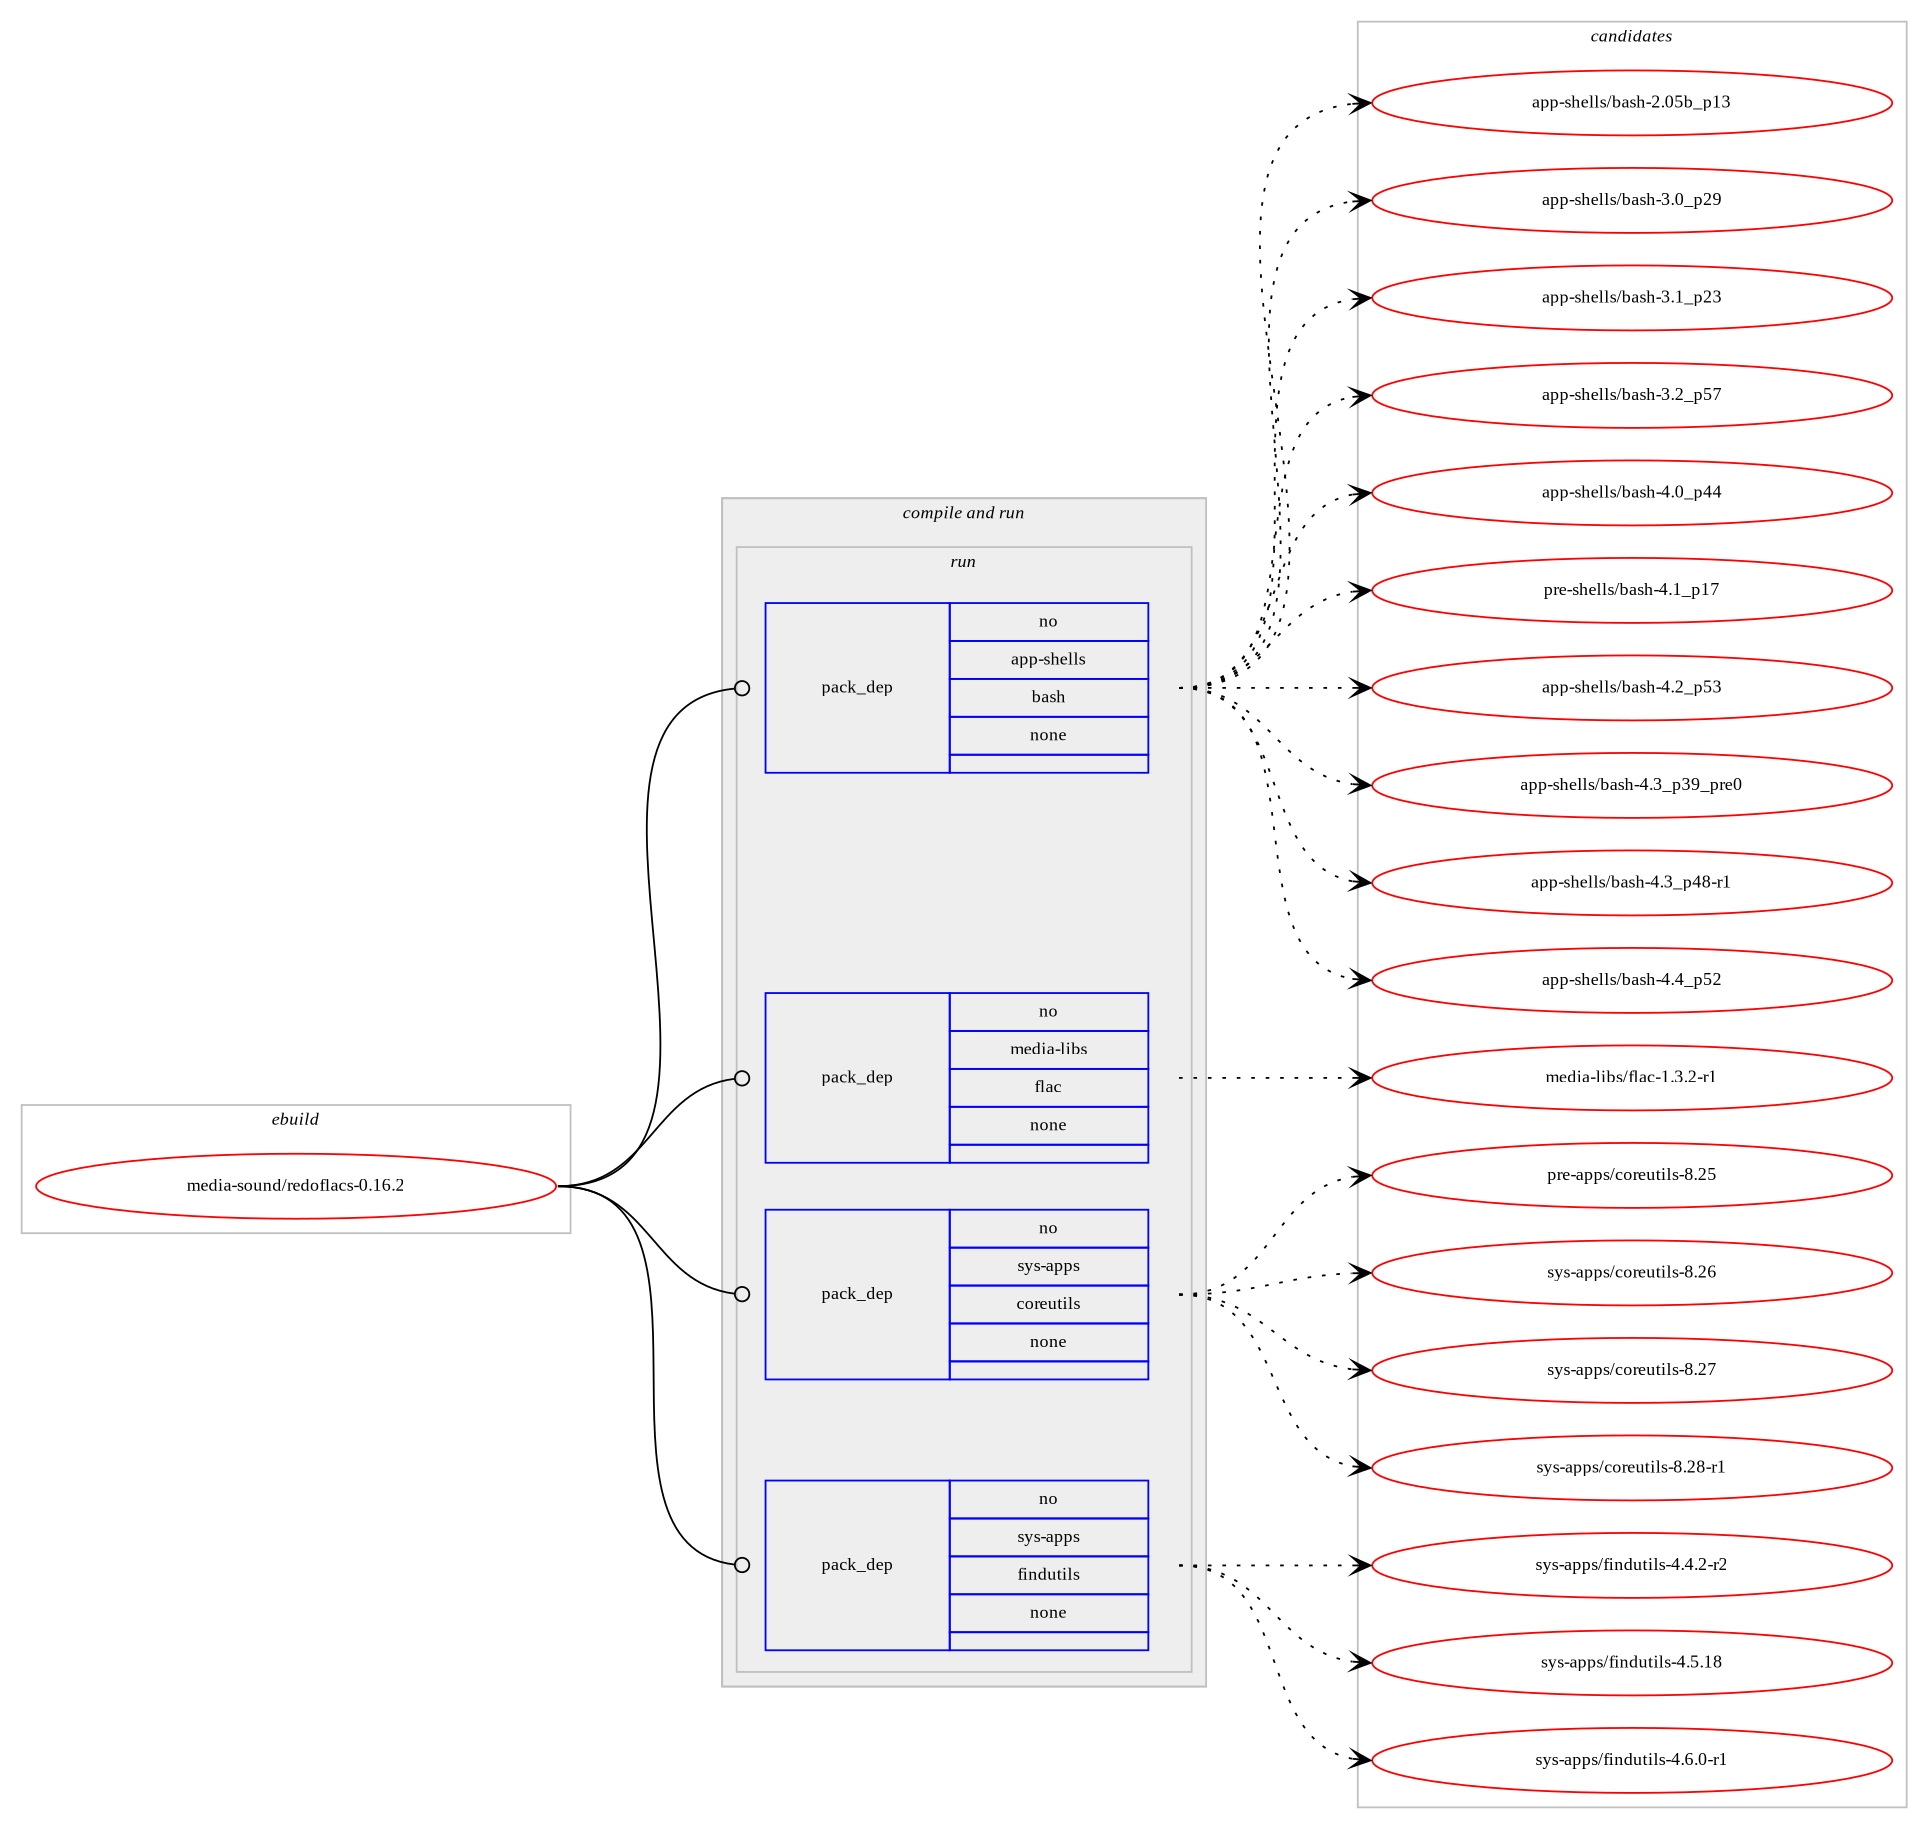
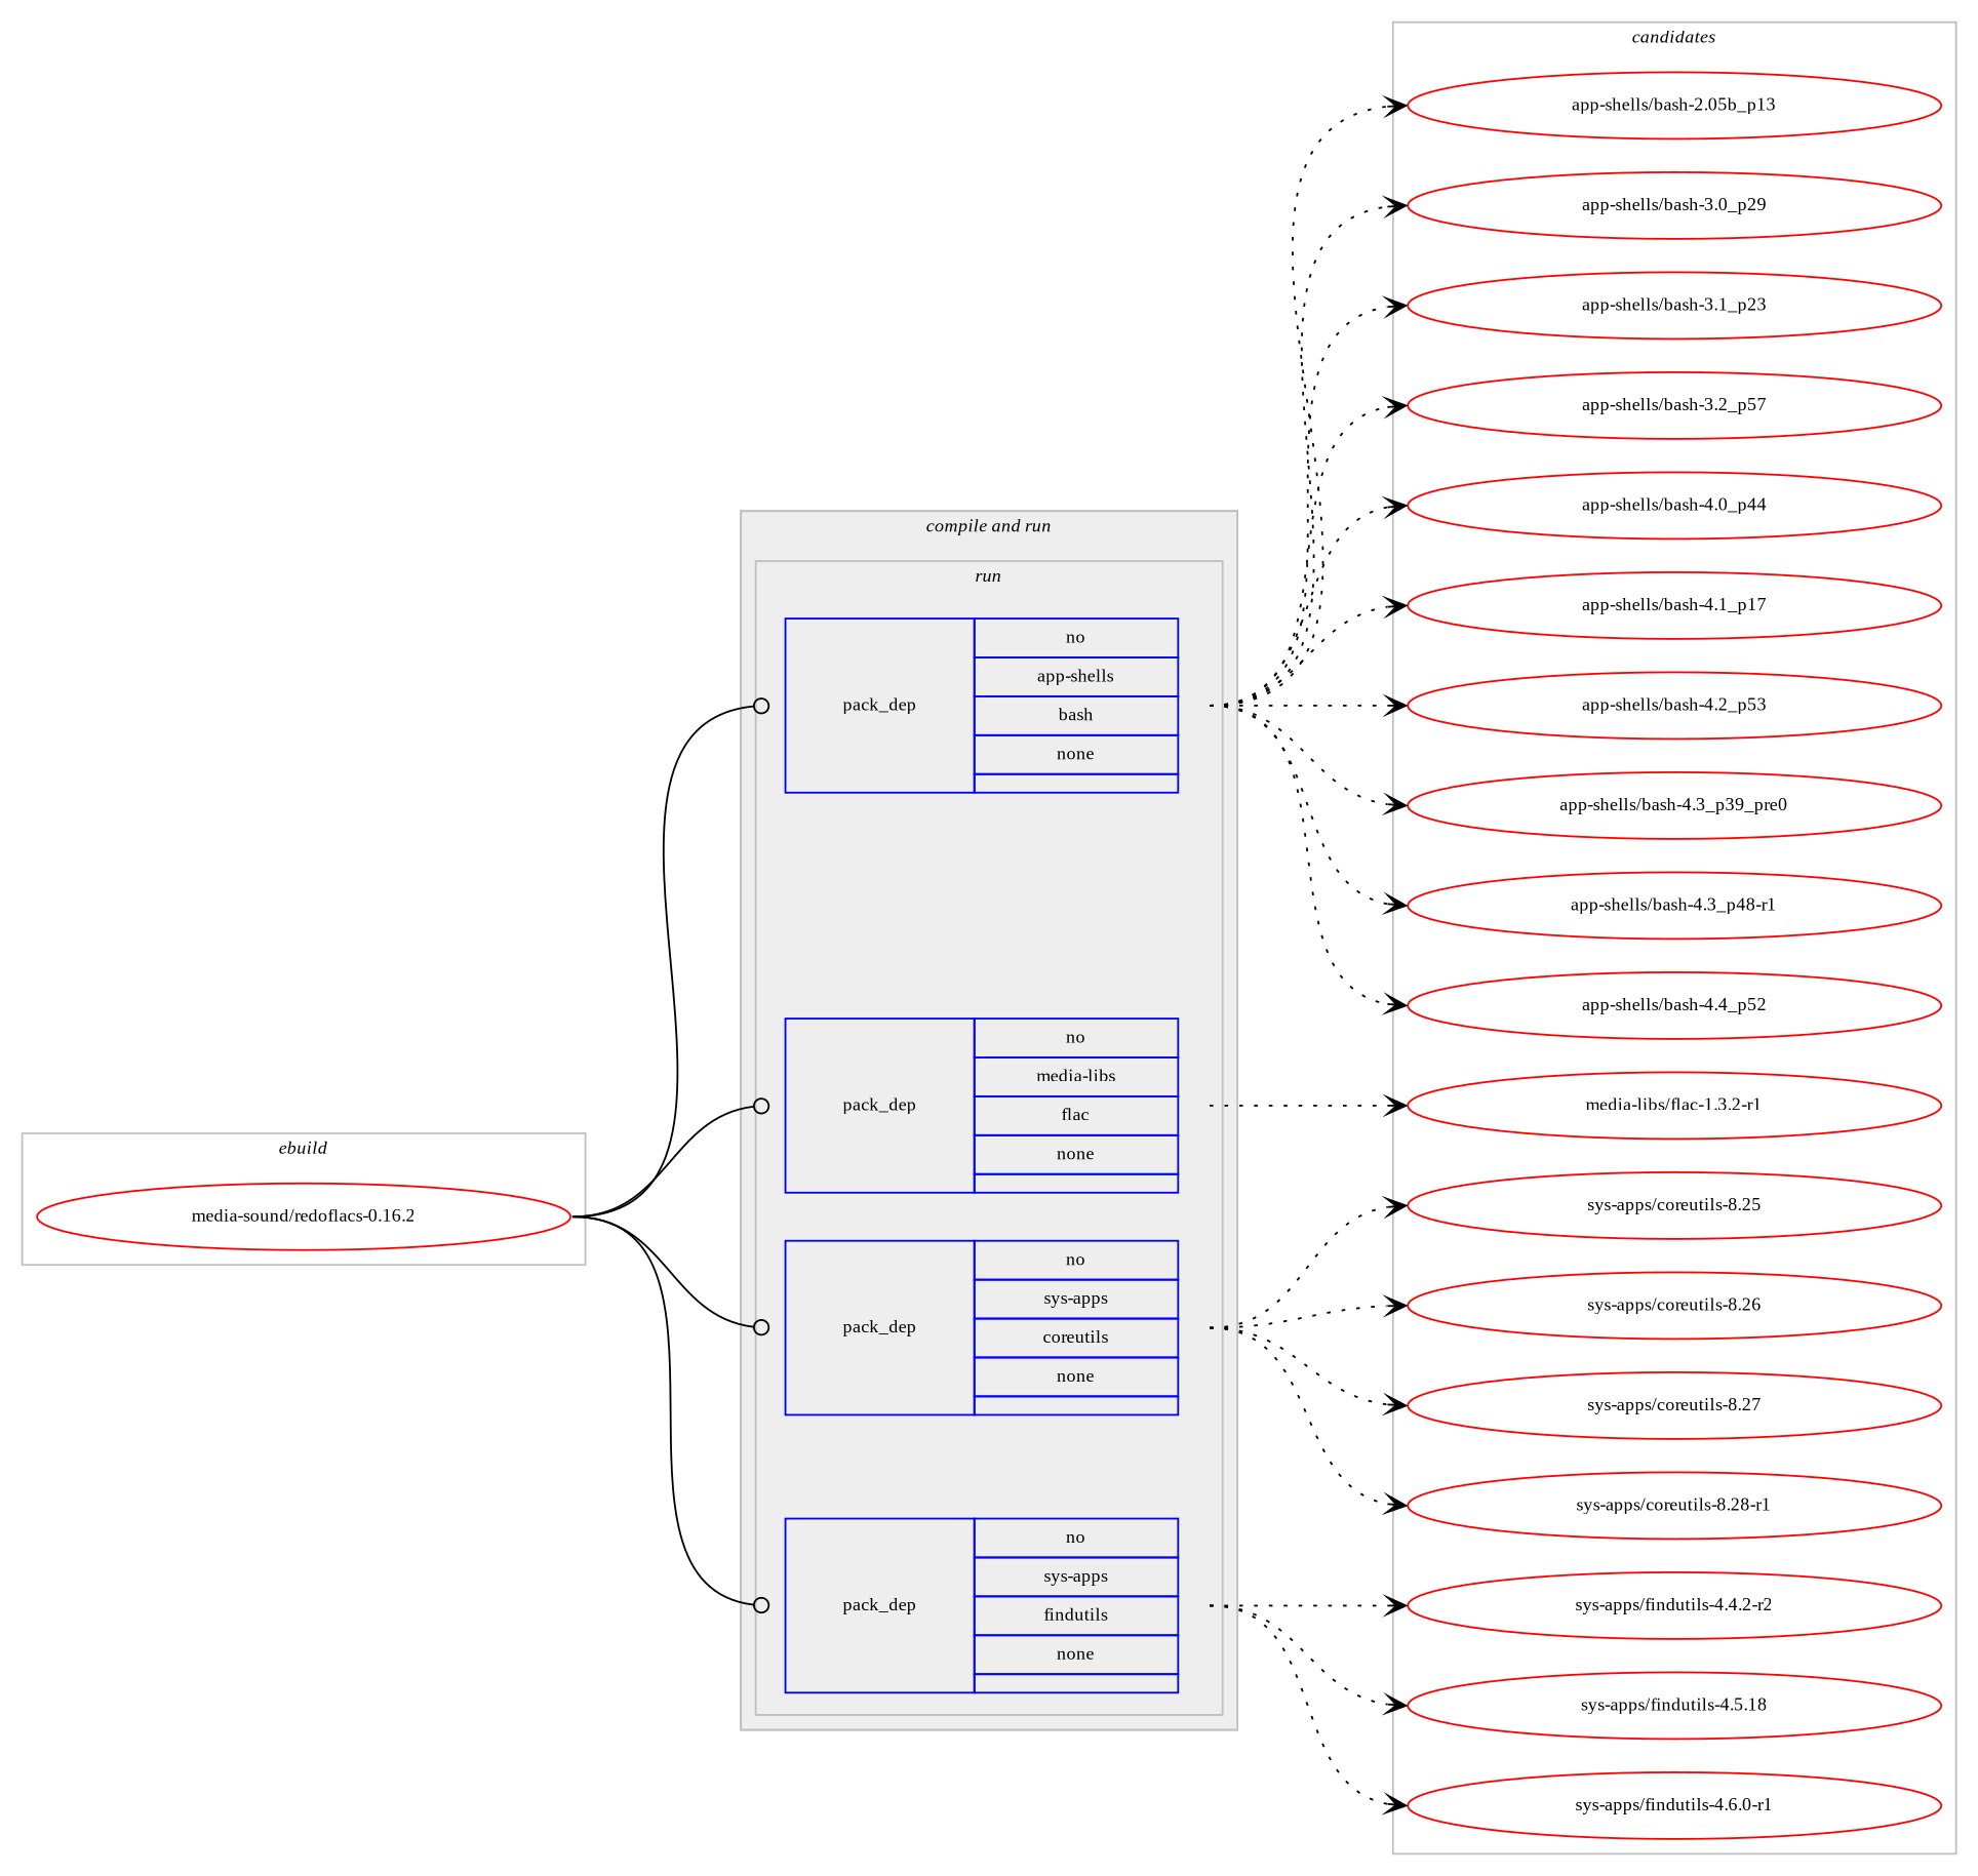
  digraph {
    compound=true
    concentrate=true
    fontname="Liberation Serif"
    fontsize=10
    newrank=true
    rankdir=LR
    ranksep=1.5
    node [color=red fontname="Liberation Serif" fontsize=10]
    edge [arrowhead=vee fontname="Liberation Serif" headport=w style=dotted tailport=e weight=100]
    n1 [label="media-sound/redoflacs-0.16.2" width=4]
    n2 [color=blue label=<<TABLE BORDER="0" CELLBORDER="1" CELLSPACING="0" CELLPADDING="4" WIDTH="220"><TR><TD ROWSPAN="6" CELLPADDING="30">pack_dep</TD></TR><TR><TD WIDTH="110">no</TD></TR><TR><TD>app-shells</TD></TR><TR><TD>bash</TD></TR><TR><TD>none</TD></TR><TR><TD></TD></TR></TABLE>> shape=none]
    n3 [color=blue label=<<TABLE BORDER="0" CELLBORDER="1" CELLSPACING="0" CELLPADDING="4" WIDTH="220"><TR><TD ROWSPAN="6" CELLPADDING="30">pack_dep</TD></TR><TR><TD WIDTH="110">no</TD></TR><TR><TD>media-libs</TD></TR><TR><TD>flac</TD></TR><TR><TD>none</TD></TR><TR><TD></TD></TR></TABLE>> shape=none]
    n4 [color=blue label=<<TABLE BORDER="0" CELLBORDER="1" CELLSPACING="0" CELLPADDING="4" WIDTH="220"><TR><TD ROWSPAN="6" CELLPADDING="30">pack_dep</TD></TR><TR><TD WIDTH="110">no</TD></TR><TR><TD>sys-apps</TD></TR><TR><TD>coreutils</TD></TR><TR><TD>none</TD></TR><TR><TD></TD></TR></TABLE>> shape=none]
    n5 [color=blue label=<<TABLE BORDER="0" CELLBORDER="1" CELLSPACING="0" CELLPADDING="4" WIDTH="220"><TR><TD ROWSPAN="6" CELLPADDING="30">pack_dep</TD></TR><TR><TD WIDTH="110">no</TD></TR><TR><TD>sys-apps</TD></TR><TR><TD>findutils</TD></TR><TR><TD>none</TD></TR><TR><TD></TD></TR></TABLE>> shape=none]
    n6 [label="app-shells/bash-2.05b_p13" width=4]
    n7 [label="app-shells/bash-3.0_p29" width=4]
    n8 [label="app-shells/bash-3.1_p23" width=4]
    n9 [label="app-shells/bash-3.2_p57" width=4]
    n10 [label="app-shells/bash-4.0_p44" width=4]
-   n11 [label="pre-shells/bash-4.1_p17" width=4]
+   n11 [label="app-shells/bash-4.1_p17" width=4]
    n12 [label="app-shells/bash-4.2_p53" width=4]
    n13 [label="app-shells/bash-4.3_p39_pre0" width=4]
    n14 [label="app-shells/bash-4.3_p48-r1" width=4]
    n15 [label="app-shells/bash-4.4_p52" width=4]
    n16 [label="media-libs/flac-1.3.2-r1" width=4]
-   n17 [label="pre-apps/coreutils-8.25" width=4]
+   n17 [label="sys-apps/coreutils-8.25" width=4]
    n18 [label="sys-apps/coreutils-8.26" width=4]
    n19 [label="sys-apps/coreutils-8.27" width=4]
    n20 [label="sys-apps/coreutils-8.28-r1" width=4]
    n21 [label="sys-apps/findutils-4.4.2-r2" width=4]
    n22 [label="sys-apps/findutils-4.5.18" width=4]
    n23 [label="sys-apps/findutils-4.6.0-r1" width=4]
    subgraph cluster_1 {
      color=gray
      label=<<i>ebuild</i>>
      rank=same
      n1
    }
    subgraph cluster_2 {
      color=gray
      label=<<i>dependencies</i>>
      subgraph cluster_3 {
        color=gray
        fillcolor="#eeeeee"
        label=<<i>compile</i>>
        style=filled
      }
      subgraph cluster_4 {
        color=gray
        fillcolor="#eeeeee"
        label=<<i>compile and run</i>>
        style=filled
      }
      subgraph cluster_5 {
        color=gray
        fillcolor="#eeeeee"
        label=<<i>run</i>>
        style=filled
        subgraph sub_6 {
          color=gray
          fillcolor="#eeeeee"
          label=<<i>run</i>>
          style=filled
          n2
        }
        subgraph sub_7 {
          color=gray
          fillcolor="#eeeeee"
          label=<<i>run</i>>
          style=filled
          n3
        }
        subgraph sub_8 {
          color=gray
          fillcolor="#eeeeee"
          label=<<i>run</i>>
          style=filled
          n4
        }
        subgraph sub_9 {
          color=gray
          fillcolor="#eeeeee"
          label=<<i>run</i>>
          style=filled
          n5
        }
      }
    }
    subgraph cluster_10 {
      color=gray
      label=<<i>candidates</i>>
      rank=same
      subgraph sub_11 {
        color=black
        label=<<i>candidates</i>>
        nodesep=1
        rank=same
        n6
        n7
        n8
        n9
        n10
        n11
        n12
        n13
        n14
        n15
      }
      subgraph sub_12 {
        color=black
        label=<<i>candidates</i>>
        nodesep=1
        rank=same
        n16
      }
      subgraph sub_13 {
        color=black
        label=<<i>candidates</i>>
        nodesep=1
        rank=same
        n17
        n18
        n19
        n20
      }
      subgraph sub_14 {
        color=black
        label=<<i>candidates</i>>
        nodesep=1
        rank=same
        n21
        n22
        n23
      }
    }
    n1 -> n2 [arrowhead=odot style=solid weight=20]
    n1 -> n3 [arrowhead=odot style=solid weight=20]
    n1 -> n4 [arrowhead=odot style=solid weight=20]
    n1 -> n5 [arrowhead=odot style=solid weight=20]
    n2 -> n6
    n2 -> n7
    n2 -> n8
    n2 -> n9
    n2 -> n10
    n2 -> n11
    n2 -> n12
    n2 -> n13
    n2 -> n14
    n2 -> n15
    n3 -> n16
    n4 -> n17
    n4 -> n18
    n4 -> n19
    n4 -> n20
    n5 -> n21
    n5 -> n22
    n5 -> n23
  }
